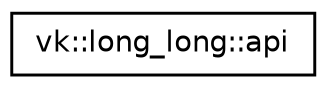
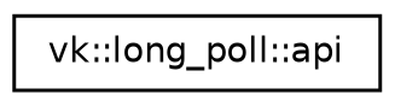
  digraph {
    rankdir=LR
-   n1 [color=black fillcolor=white fontname=Helvetica fontsize=10 height=0.2 label="vk::long_long::api" shape=record style=filled width=0.4]
+   n1 [color=black fillcolor=white fontname=Helvetica fontsize=10 height=0.2 label="vk::long_poll::api" shape=record style=filled width=0.4]
  }
